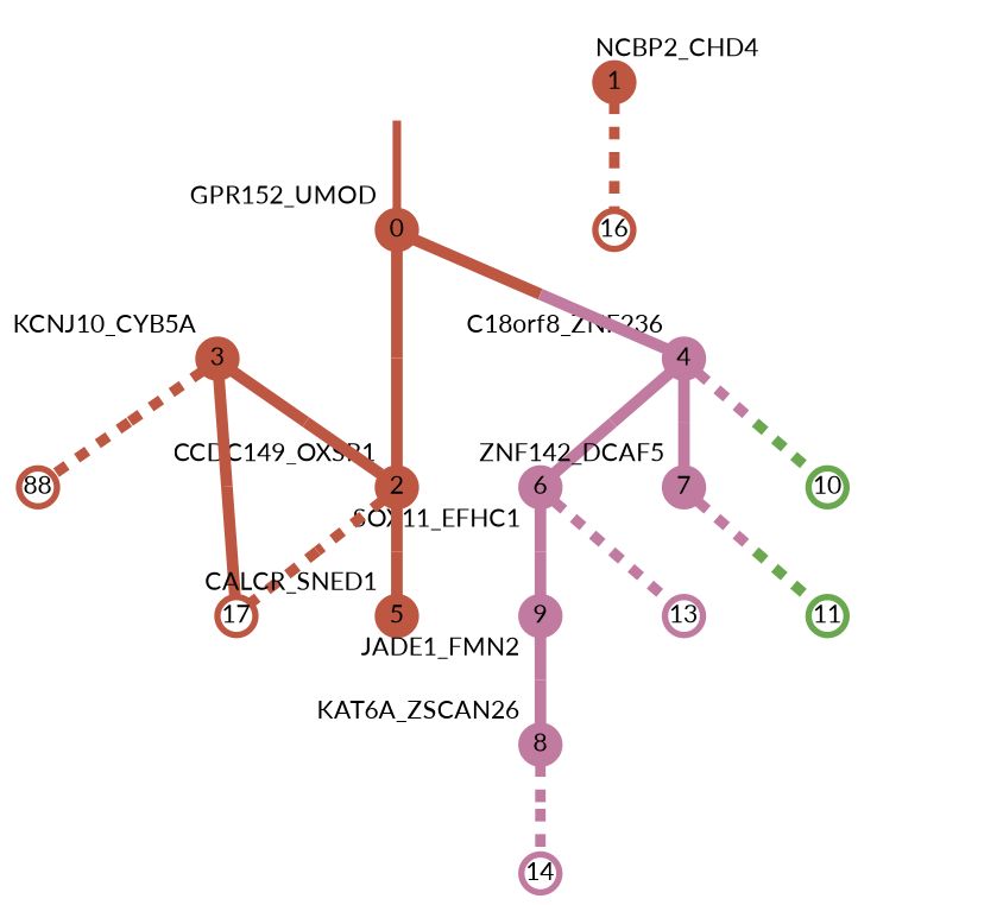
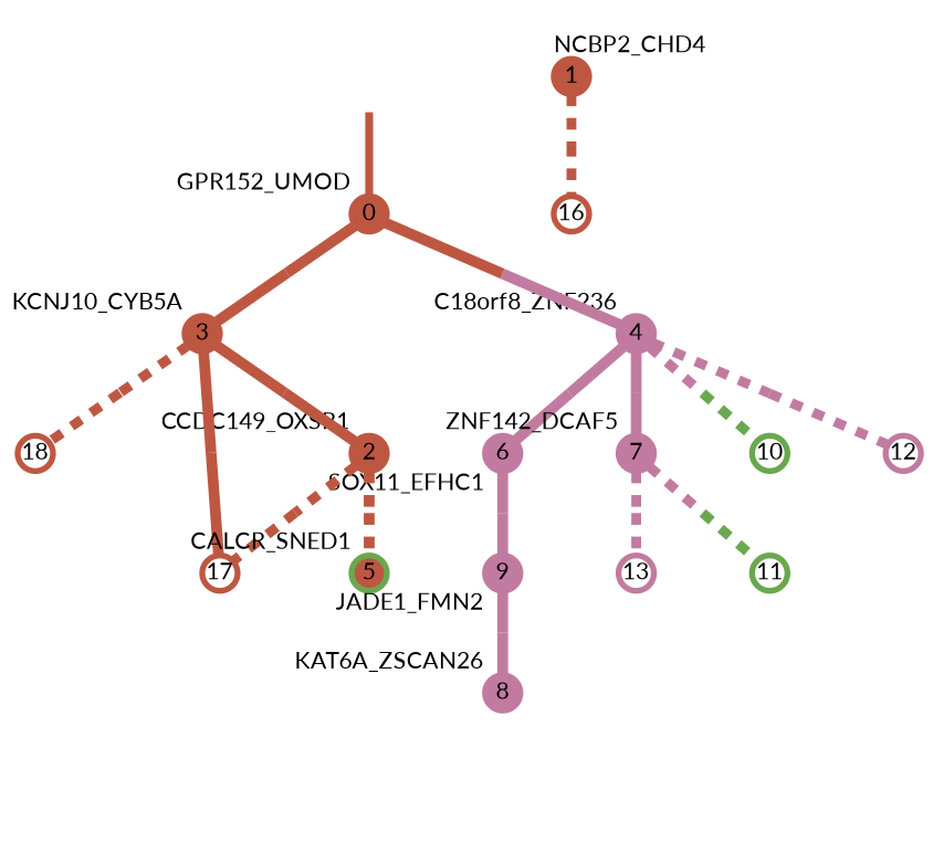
  strict digraph {
    forcelabels=true
    nodesep=0.7
    rankdir=TB
    ranksep=0.6
    splines=false
    node [color="#be5742ff" fillcolor="#be5742ff" fixedsize=true fontname=Lato fontsize="12pt" penwidth=3 shape=circle style=filled]
    edge [arrowsize=0 color="#be5742ff;0.5:#be5742ff" minlen=1.01262629032135 penwidth=5.5 style=solid]
    0 [height=0.25 xlabel=GPR152_UMOD]
    3 [height=0.25 xlabel=KCNJ10_CYB5A]
    4 [color="#c27ba0ff" fillcolor="#c27ba0ff" height=0.25 xlabel=C18orf8_ZNF236]
    2 [height=0.25 xlabel=CCDC149_OXSR1]
-   18 [height=0.25 style=solid label=88]
+   18 [height=0.25 style=solid]
    17 [height=0.25 style=solid]
    6 [color="#c27ba0ff" fillcolor="#c27ba0ff" height=0.25 xlabel=SOX11_EFHC1]
    7 [color="#c27ba0ff" fillcolor="#c27ba0ff" height=0.25 xlabel=ZNF142_DCAF5]
    10 [color="#6aa84fff" fillcolor="#6aa84fff" height=0.25 style=solid]
+   12 [color="#c27ba0ff" fillcolor="#c27ba0ff" height=0.25 style=solid]
    1 [height=0.25 xlabel=NCBP2_CHD4]
    16 [height=0.25 style=solid]
-   5 [height=0.25 xlabel=CALCR_SNED1]
+   5 [color="#6aa84fff" height=0.25 xlabel=CALCR_SNED1]
    9 [color="#c27ba0ff" fillcolor="#c27ba0ff" height=0.25 xlabel=JADE1_FMN2]
    13 [color="#c27ba0ff" fillcolor="#c27ba0ff" height=0.25 style=solid]
    11 [color="#6aa84fff" fillcolor="#6aa84fff" height=0.25 style=solid]
    8 [color="#c27ba0ff" fillcolor="#c27ba0ff" height=0.25 xlabel=KAT6A_ZSCAN26]
-   14 [color="#c27ba0ff" fillcolor="#c27ba0ff" height=0.25 style=solid]
    normal [style=invis xlabel=GPR152_UMOD color="" fillcolor="" fixedsize="" fontname="" fontsize="" shape=""]
-   0 -> 2 [minlen=1.0]
+   0 -> 3 [minlen=1.0]
    0 -> 4 [color="#be5742ff;0.5:#c27ba0ff" minlen=1.0]
    3 -> 2 [minlen=1.2929292917251587]
    3 -> 18 [penwidth=5 style=dashed]
    3 -> 17 [minlen=1.0]
    4 -> 6 [color="#c27ba0ff;0.5:#c27ba0ff" minlen=1.045454502105713]
    4 -> 7 [color="#c27ba0ff;0.5:#c27ba0ff" minlen=1.045454502105713]
    4 -> 10 [color="#c27ba0ff;0.5:#6aa84fff" penwidth=5 style=dashed]
+   4 -> 12 [color="#c27ba0ff;0.5:#c27ba0ff" penwidth=5 style=dashed]
    2 -> 17 [penwidth=5 style=dashed]
-   2 -> 5 [minlen=1.045454502105713]
+   2 -> 5 [minlen=1.045454502105713 style=dashed]
    6 -> 9 [color="#c27ba0ff;0.5:#c27ba0ff" minlen=1.0252525806427002]
-   6 -> 13 [color="#c27ba0ff;0.5:#c27ba0ff" penwidth=5 style=dashed]
+   7 -> 13 [color="#c27ba0ff;0.5:#c27ba0ff" penwidth=5 style=dashed]
    7 -> 11 [color="#c27ba0ff;0.5:#6aa84fff" penwidth=5 style=dashed]
    1 -> 16 [penwidth=5 style=dashed]
    9 -> 8 [color="#c27ba0ff;0.5:#c27ba0ff" minlen=1.0404040813446045]
-   8 -> 14 [color="#c27ba0ff;0.5:#c27ba0ff" penwidth=5 style=dashed]
    normal -> 0 [color="#be5742ff" penwidth=4 minlen=""]
  }
